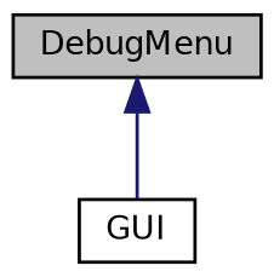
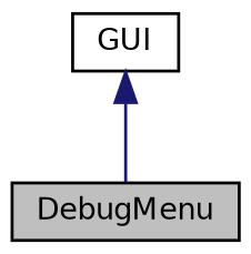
  digraph {
    node [color=black fontname=Helvetica fontsize=10 shape=record style=filled]
    n1 [fillcolor=grey75 fontcolor=black height=0.2 label=DebugMenu width=0.4]
    n2 [fillcolor=white height=0.2 label=GUI width=0.4]
-   n1 -> n2 [color=midnightblue dir=back fontname=Helvetica fontsize=10 labelfontname=Helvetica labelfontsize=10 style=solid]
+   n2 -> n1 [color=midnightblue dir=back fontname=Helvetica fontsize=10 labelfontname=Helvetica labelfontsize=10 style=solid]
  }
